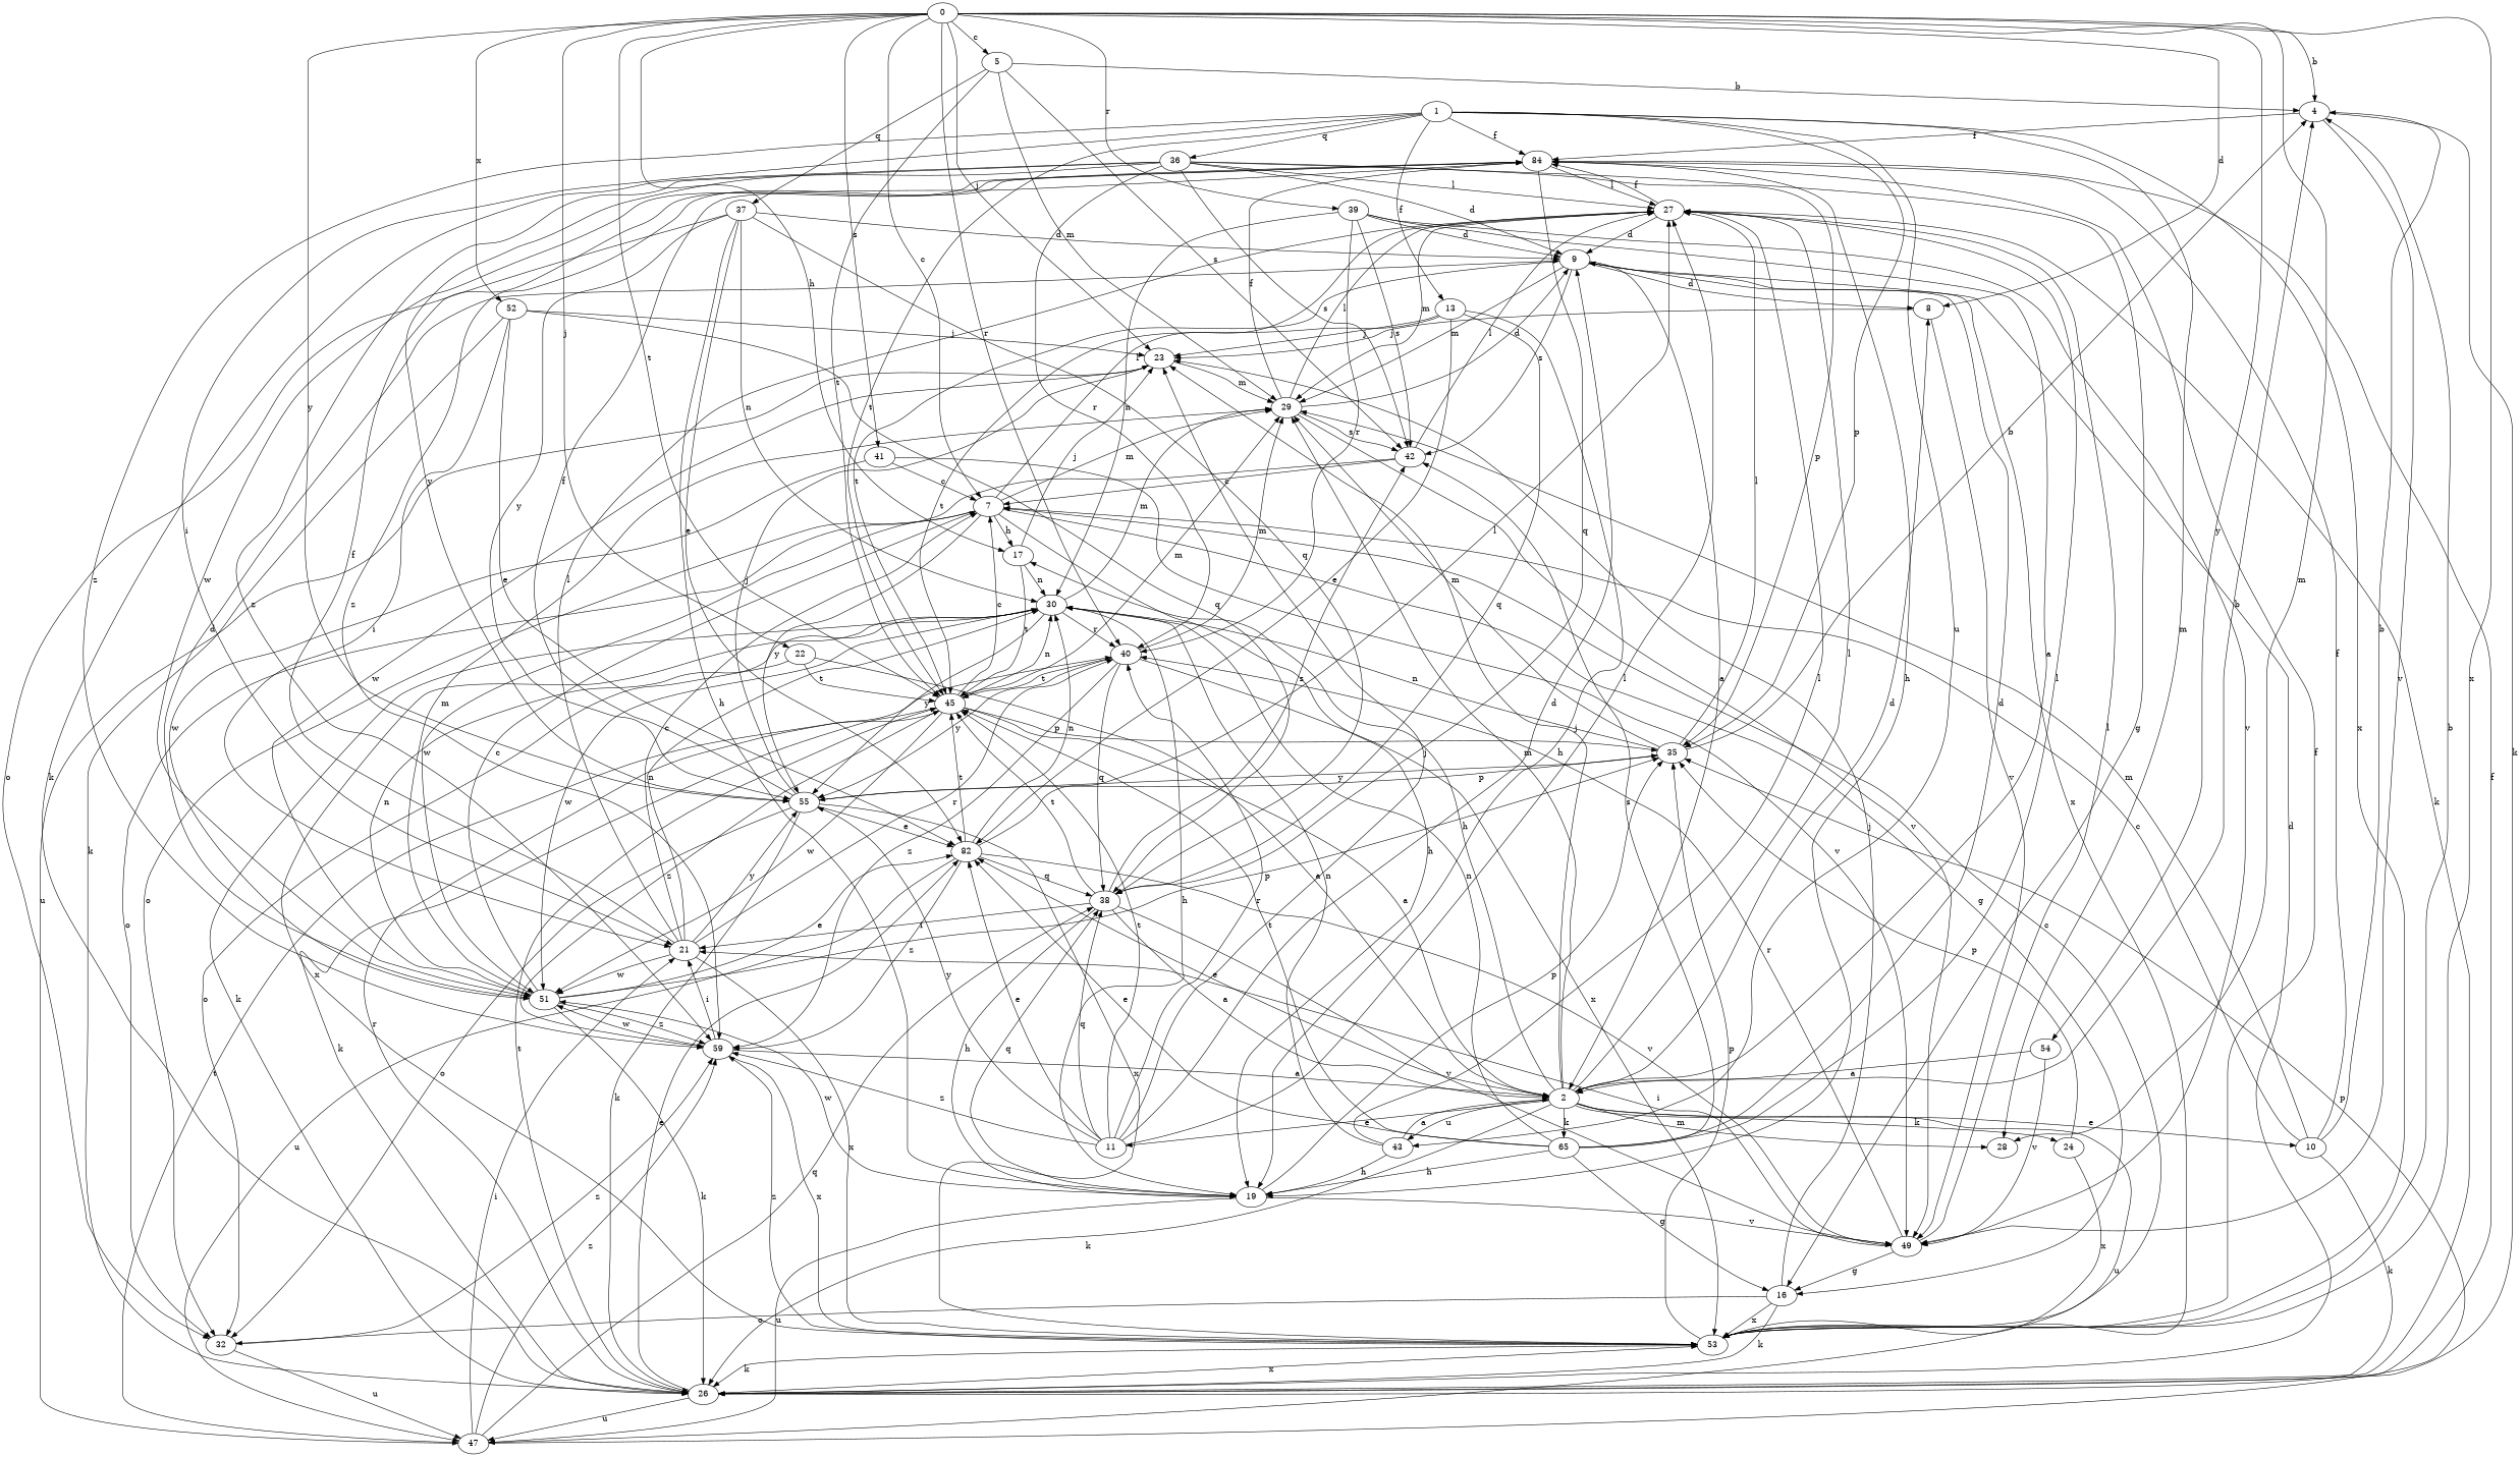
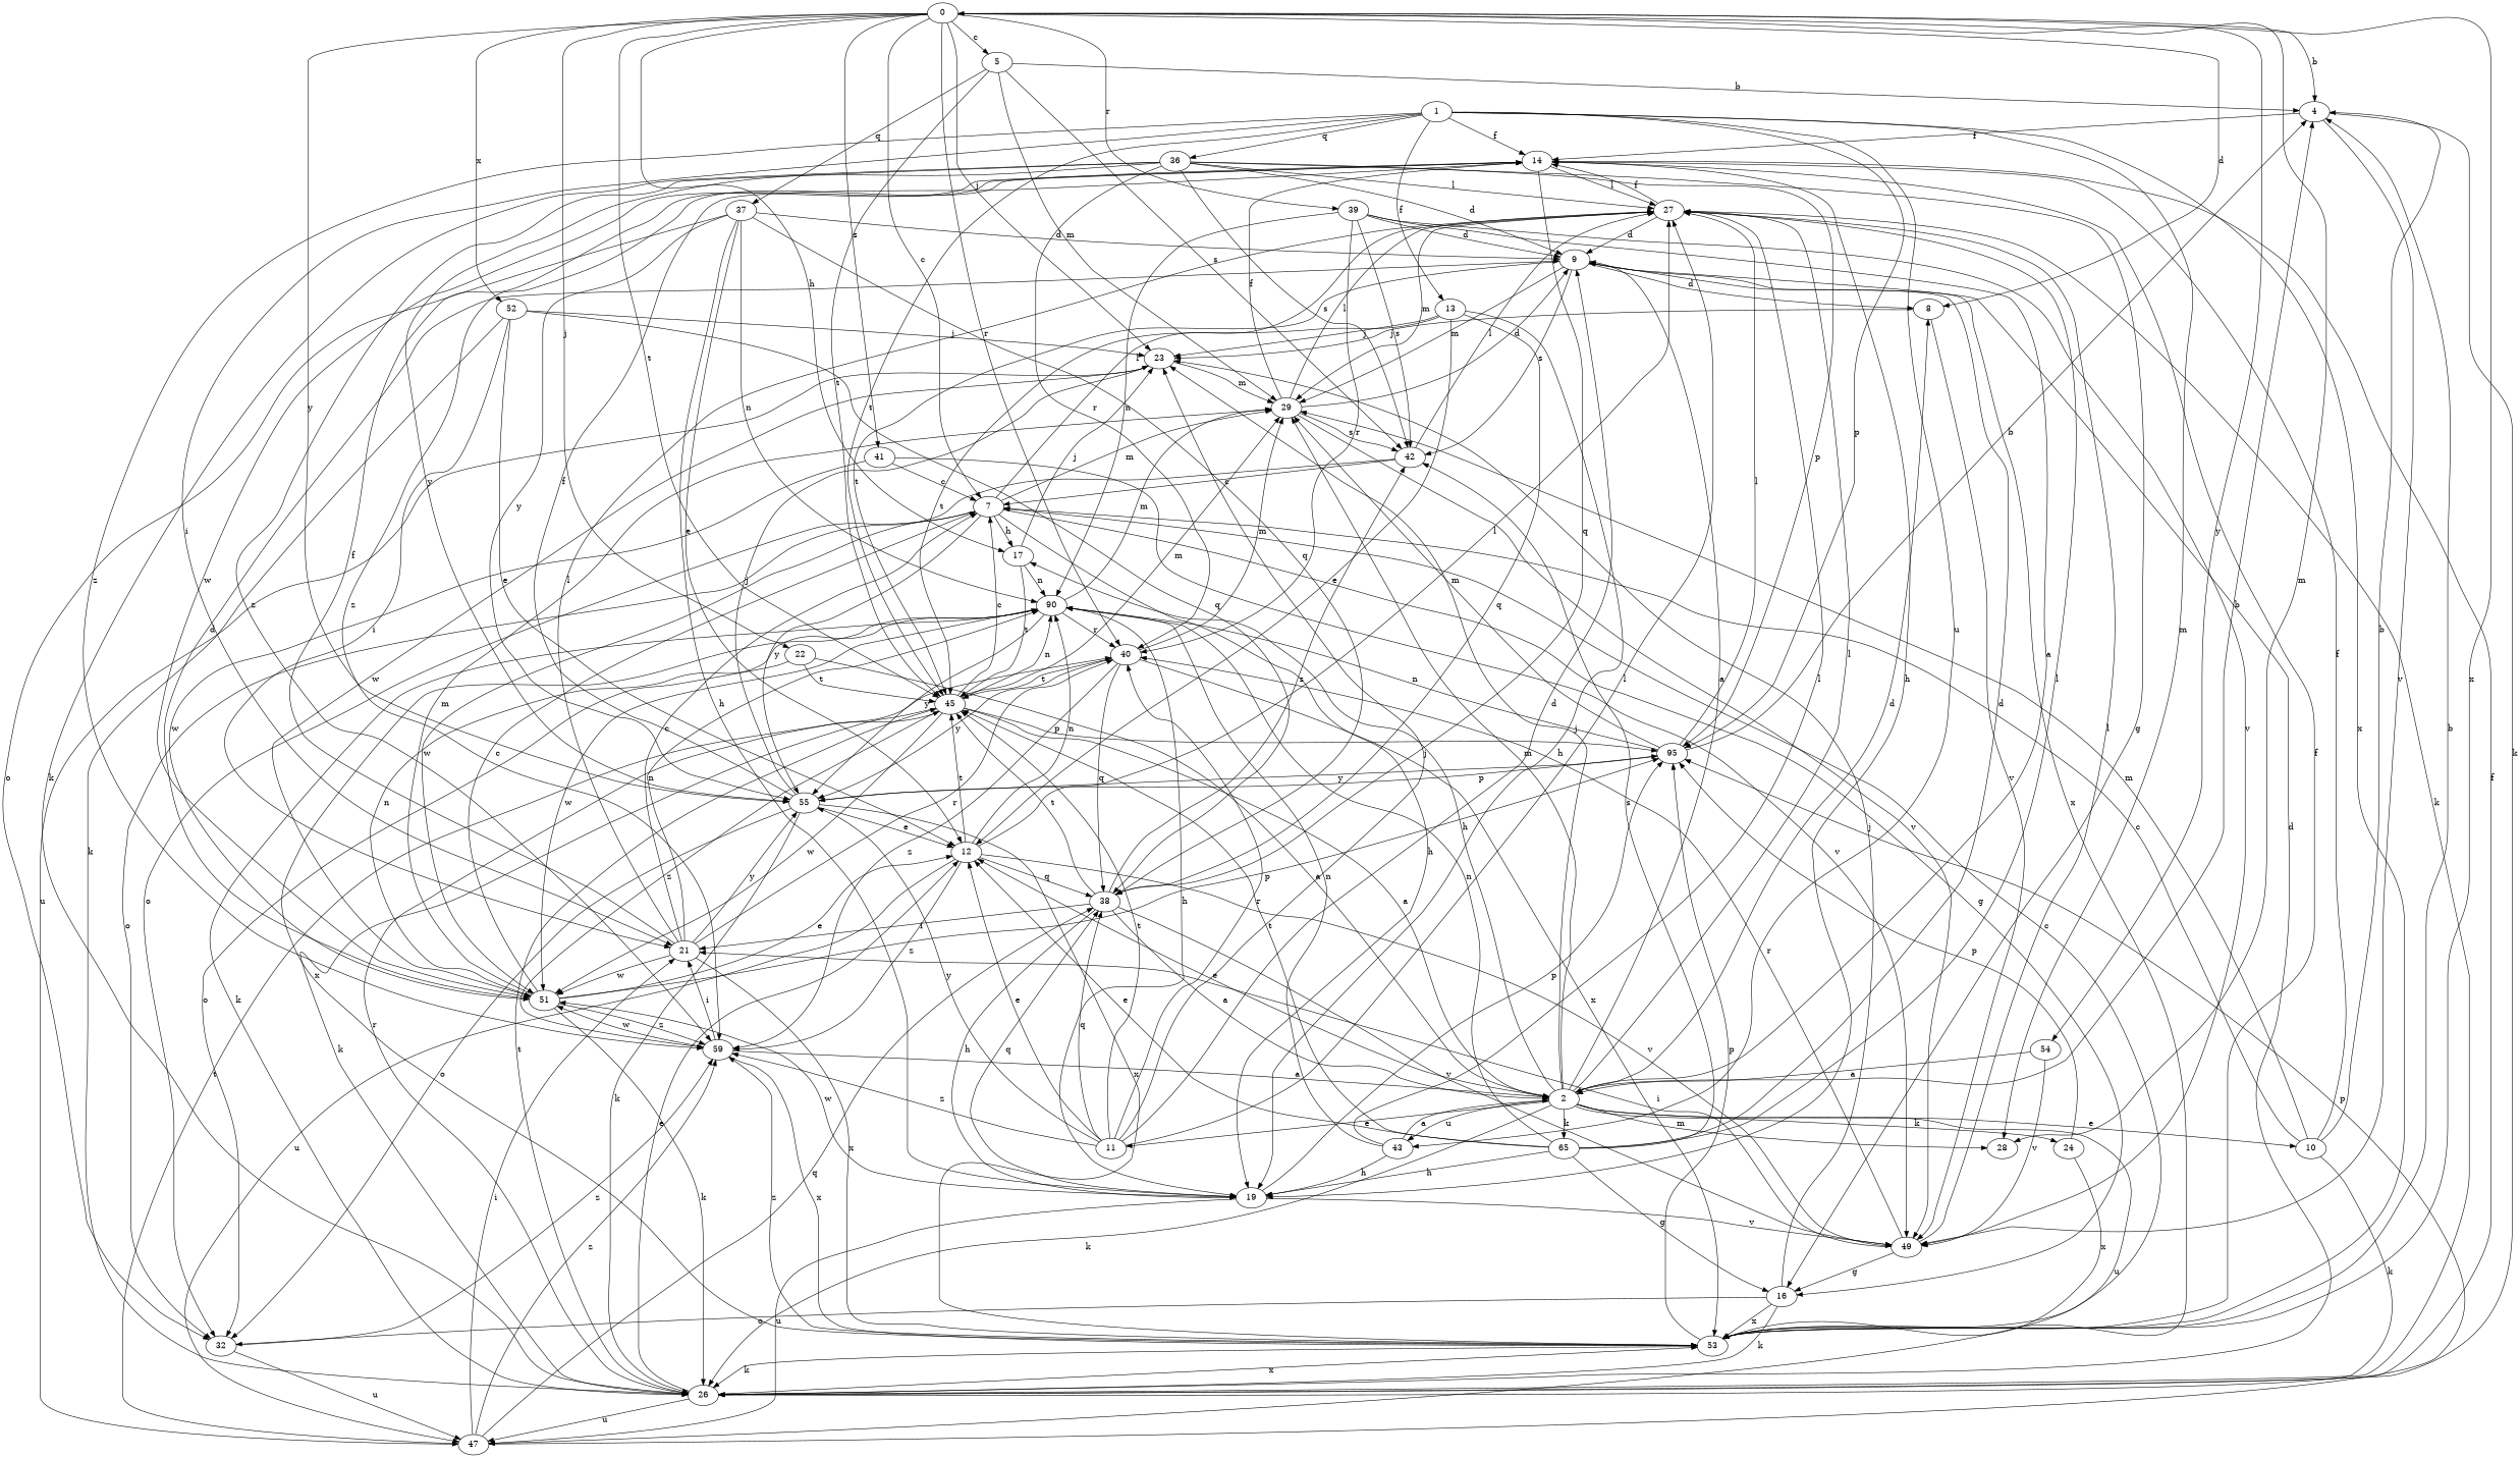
  strict digraph {
    0
    4
    5
    7
    8
    17
    22
    23
    28
    39
    40
    41
    45
    52
    53
    54
    55
-   14 [label=84]
+   14
    26
    49
    29
    37
    42
    27
    16
    19
    32
    51
-   30
+   30 [label=90]
    2
    47
    9
    59
    38
-   35
+   35 [label=95]
    21
-   12 [label=82]
+   12
    1
    13
    36
    n41 [label=43]
    10
    11
    24
    n45 [label=65]
    0 -> 4 [label=b]
    0 -> 5 [label=c]
    0 -> 7 [label=c]
    0 -> 8 [label=d]
    0 -> 17 [label=h]
    0 -> 22 [label=j]
    0 -> 23 [label=j]
    0 -> 28 [label=m]
    0 -> 39 [label=r]
    0 -> 40 [label=r]
    0 -> 41 [label=s]
    0 -> 45 [label=t]
    0 -> 52 [label=x]
-   0 -> 53 [label=x]
+   53 -> 0 [label=x]
    0 -> 54 [label=y]
    0 -> 55 [label=y]
    4 -> 14 [label=f]
    4 -> 26 [label=k]
    4 -> 49 [label=v]
    5 -> 4 [label=b]
    5 -> 45 [label=t]
    5 -> 29 [label=m]
    5 -> 37 [label=q]
    5 -> 42 [label=s]
    7 -> 17 [label=h]
    7 -> 55 [label=y]
    7 -> 29 [label=m]
    7 -> 27 [label=l]
    7 -> 16 [label=g]
    7 -> 19 [label=h]
    7 -> 32 [label=o]
    7 -> 51 [label=w]
    8 -> 23 [label=j]
    8 -> 49 [label=v]
    17 -> 23 [label=j]
    17 -> 45 [label=t]
    17 -> 30 [label=n]
    22 -> 45 [label=t]
    22 -> 32 [label=o]
    22 -> 2 [label=a]
    23 -> 29 [label=m]
    23 -> 51 [label=w]
    23 -> 47 [label=u]
    39 -> 40 [label=r]
    39 -> 49 [label=v]
    39 -> 42 [label=s]
    39 -> 30 [label=n]
    39 -> 2 [label=a]
    39 -> 9 [label=d]
    40 -> 45 [label=t]
    40 -> 53 [label=x]
    40 -> 55 [label=y]
    40 -> 29 [label=m]
    40 -> 59 [label=z]
    40 -> 38 [label=q]
    41 -> 7 [label=c]
    41 -> 49 [label=v]
    41 -> 51 [label=w]
    45 -> 7 [label=c]
    45 -> 26 [label=k]
    45 -> 29 [label=m]
    45 -> 51 [label=w]
    45 -> 30 [label=n]
    45 -> 2 [label=a]
    45 -> 59 [label=z]
    45 -> 35 [label=p]
    52 -> 23 [label=j]
    52 -> 26 [label=k]
    52 -> 38 [label=q]
    52 -> 21 [label=i]
    52 -> 12 [label=e]
    53 -> 4 [label=b]
    53 -> 7 [label=c]
    53 -> 14 [label=f]
    53 -> 26 [label=k]
    53 -> 59 [label=z]
    53 -> 35 [label=p]
    54 -> 49 [label=v]
    54 -> 2 [label=a]
    55 -> 23 [label=j]
    55 -> 53 [label=x]
    55 -> 14 [label=f]
    55 -> 26 [label=k]
    55 -> 32 [label=o]
    55 -> 35 [label=p]
    55 -> 12 [label=e]
    14 -> 27 [label=l]
    14 -> 19 [label=h]
    14 -> 51 [label=w]
    14 -> 59 [label=z]
    14 -> 38 [label=q]
    26 -> 40 [label=r]
    26 -> 45 [label=t]
    26 -> 53 [label=x]
    26 -> 14 [label=f]
    26 -> 47 [label=u]
    26 -> 9 [label=d]
    26 -> 12 [label=e]
    49 -> 40 [label=r]
    49 -> 27 [label=l]
    49 -> 16 [label=g]
    49 -> 21 [label=i]
    29 -> 14 [label=f]
    29 -> 49 [label=v]
    29 -> 42 [label=s]
    29 -> 27 [label=l]
    29 -> 9 [label=d]
    37 -> 55 [label=y]
    37 -> 19 [label=h]
    37 -> 32 [label=o]
    37 -> 30 [label=n]
    37 -> 9 [label=d]
    37 -> 38 [label=q]
    37 -> 12 [label=e]
    42 -> 7 [label=c]
    42 -> 27 [label=l]
    42 -> 32 [label=o]
    27 -> 14 [label=f]
    27 -> 26 [label=k]
    27 -> 29 [label=m]
    27 -> 9 [label=d]
    16 -> 23 [label=j]
    16 -> 53 [label=x]
    16 -> 26 [label=k]
    16 -> 32 [label=o]
    19 -> 49 [label=v]
    19 -> 51 [label=w]
    19 -> 47 [label=u]
    19 -> 38 [label=q]
    19 -> 35 [label=p]
    32 -> 47 [label=u]
    32 -> 59 [label=z]
    51 -> 7 [label=c]
    51 -> 26 [label=k]
    51 -> 29 [label=m]
    51 -> 30 [label=n]
    51 -> 9 [label=d]
    51 -> 59 [label=z]
    51 -> 35 [label=p]
    51 -> 12 [label=e]
    30 -> 40 [label=r]
    30 -> 53 [label=x]
    30 -> 55 [label=y]
    30 -> 26 [label=k]
    30 -> 29 [label=m]
    30 -> 19 [label=h]
    30 -> 51 [label=w]
    2 -> 4 [label=b]
    2 -> 8 [label=d]
    2 -> 17 [label=h]
    2 -> 23 [label=j]
    2 -> 28 [label=m]
    2 -> 26 [label=k]
    2 -> 29 [label=m]
    2 -> 27 [label=l]
    2 -> 47 [label=u]
    2 -> 12 [label=e]
    2 -> n41 [label=u]
    2 -> 10 [label=e]
    2 -> 11 [label=e]
    2 -> 24 [label=k]
    2 -> n45 [label=k]
    47 -> 45 [label=t]
    47 -> 59 [label=z]
    47 -> 38 [label=q]
    47 -> 35 [label=p]
    47 -> 21 [label=i]
    9 -> 8 [label=d]
    9 -> 45 [label=t]
    9 -> 53 [label=x]
    9 -> 29 [label=m]
    9 -> 42 [label=s]
-   9 -> 2 [label=a]
+   2 -> 9 [label=a]
    59 -> 53 [label=x]
    59 -> 51 [label=w]
    59 -> 2 [label=a]
    59 -> 21 [label=i]
    38 -> 45 [label=t]
    38 -> 49 [label=v]
    38 -> 42 [label=s]
    38 -> 19 [label=h]
    38 -> 2 [label=a]
    38 -> 21 [label=i]
    35 -> 4 [label=b]
    35 -> 55 [label=y]
    35 -> 29 [label=m]
    35 -> 27 [label=l]
    35 -> 30 [label=n]
    21 -> 7 [label=c]
    21 -> 40 [label=r]
    21 -> 53 [label=x]
    21 -> 55 [label=y]
    21 -> 14 [label=f]
    21 -> 27 [label=l]
    21 -> 51 [label=w]
    21 -> 30 [label=n]
    12 -> 45 [label=t]
    12 -> 49 [label=v]
    12 -> 27 [label=l]
    12 -> 30 [label=n]
    12 -> 47 [label=u]
    12 -> 59 [label=z]
    12 -> 38 [label=q]
    1 -> 28 [label=m]
    1 -> 45 [label=t]
    1 -> 53 [label=x]
    1 -> 14 [label=f]
    1 -> 59 [label=z]
    1 -> 35 [label=p]
    1 -> 21 [label=i]
    1 -> 13 [label=f]
    1 -> 36 [label=q]
    1 -> n41 [label=u]
    13 -> 23 [label=j]
    13 -> 45 [label=t]
    13 -> 19 [label=h]
    13 -> 38 [label=q]
    13 -> 12 [label=e]
    36 -> 40 [label=r]
    36 -> 55 [label=y]
    36 -> 26 [label=k]
    36 -> 42 [label=s]
    36 -> 27 [label=l]
    36 -> 16 [label=g]
    36 -> 9 [label=d]
    36 -> 59 [label=z]
    36 -> 35 [label=p]
    n41 -> 27 [label=l]
    n41 -> 19 [label=h]
    n41 -> 30 [label=n]
    n41 -> 2 [label=a]
    10 -> 4 [label=b]
    10 -> 7 [label=c]
    10 -> 14 [label=f]
    10 -> 26 [label=k]
    10 -> 29 [label=m]
    11 -> 23 [label=j]
    11 -> 40 [label=r]
    11 -> 45 [label=t]
    11 -> 55 [label=y]
    11 -> 27 [label=l]
    11 -> 9 [label=d]
    11 -> 59 [label=z]
    11 -> 38 [label=q]
    11 -> 12 [label=e]
    24 -> 53 [label=x]
    24 -> 35 [label=p]
    n45 -> 45 [label=t]
    n45 -> 42 [label=s]
    n45 -> 27 [label=l]
    n45 -> 16 [label=g]
    n45 -> 19 [label=h]
    n45 -> 30 [label=n]
    n45 -> 9 [label=d]
    n45 -> 12 [label=e]
  }
